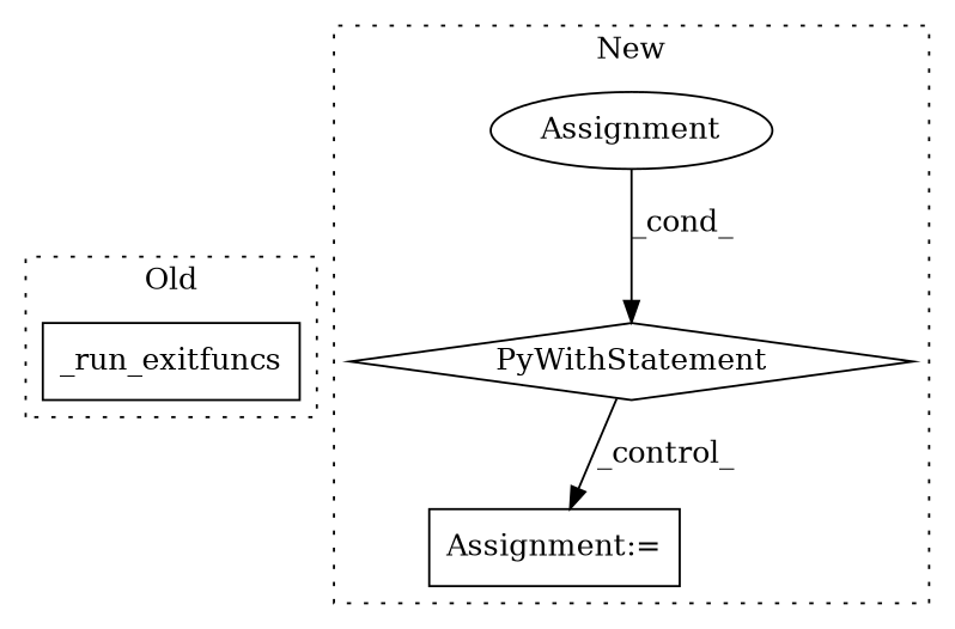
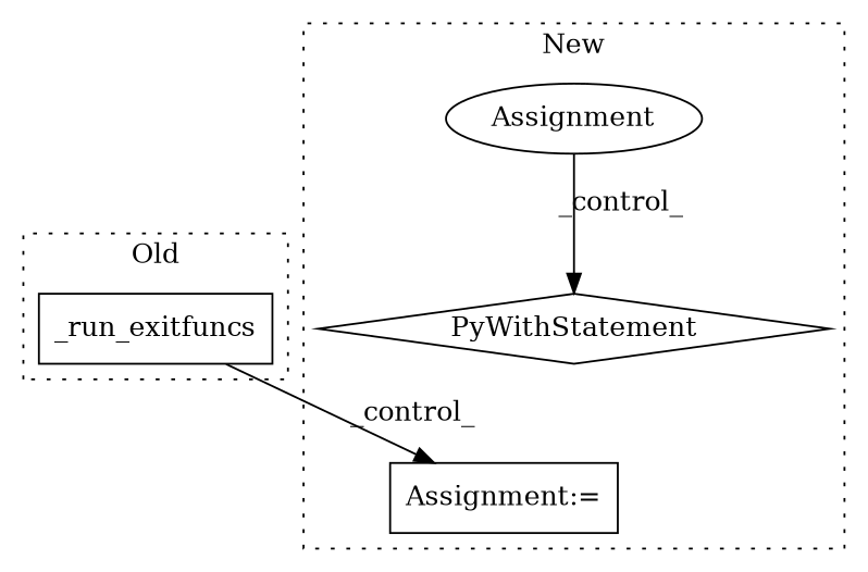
  digraph {
    node [shape=box]
    n1 [a=104 l="10,2" label=PyWithStatement s="18453,18480" shape=diamond]
    n2 [a=42 label=Assignment shape=ellipse]
    n3 [a=7 l=6 label="Assignment:=" s=18569]
    n4 [a=32 l=16 label=_run_exitfuncs s=18579]
    subgraph cluster_1 {
      label=New
      style=dotted
      n1
      n2
      n3
    }
    subgraph cluster_2 {
      label=Old
      style=dotted
      n4
    }
-   n1 -> n3 [label=_control_]
-   n2 -> n1 [label=_cond_]
+   n4 -> n3 [label=_control_]
+   n2 -> n1 [label=_control_]
  }
